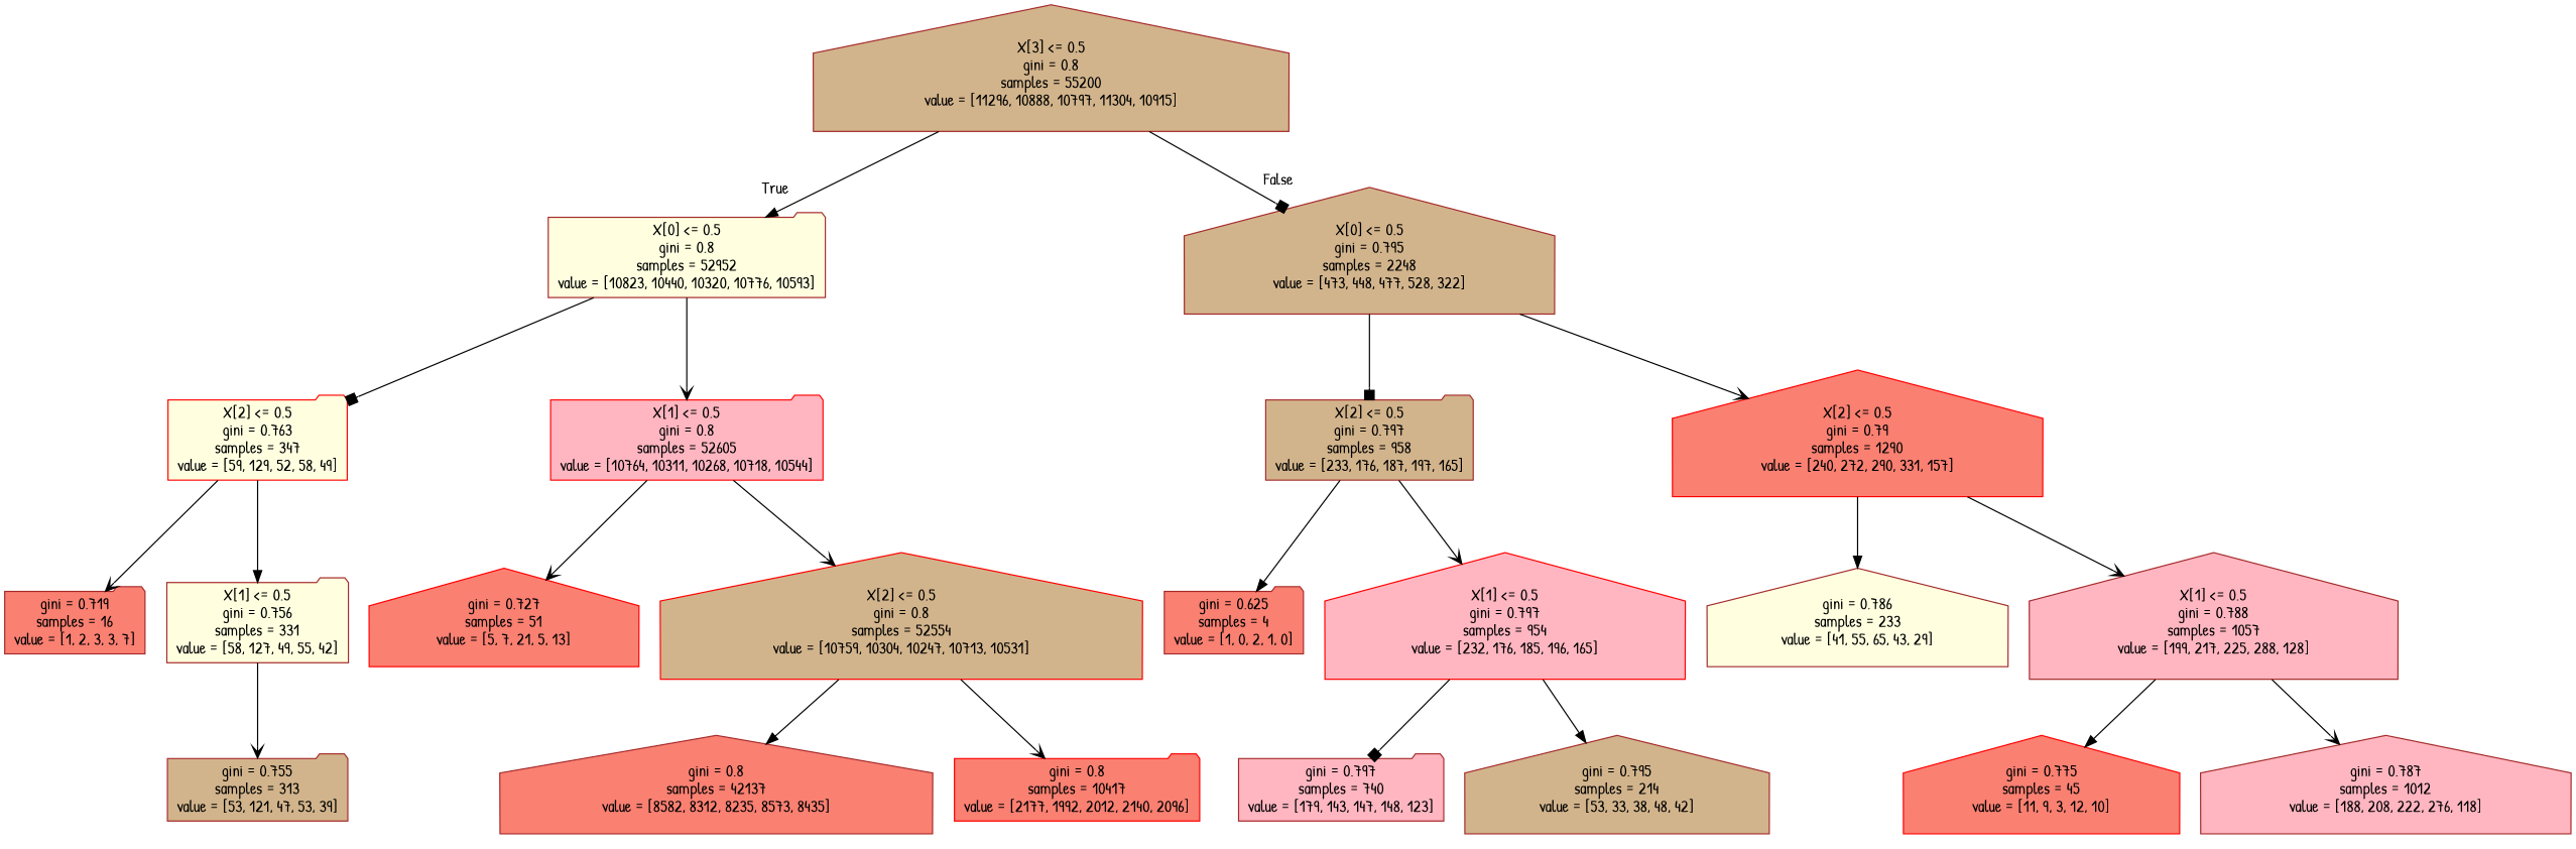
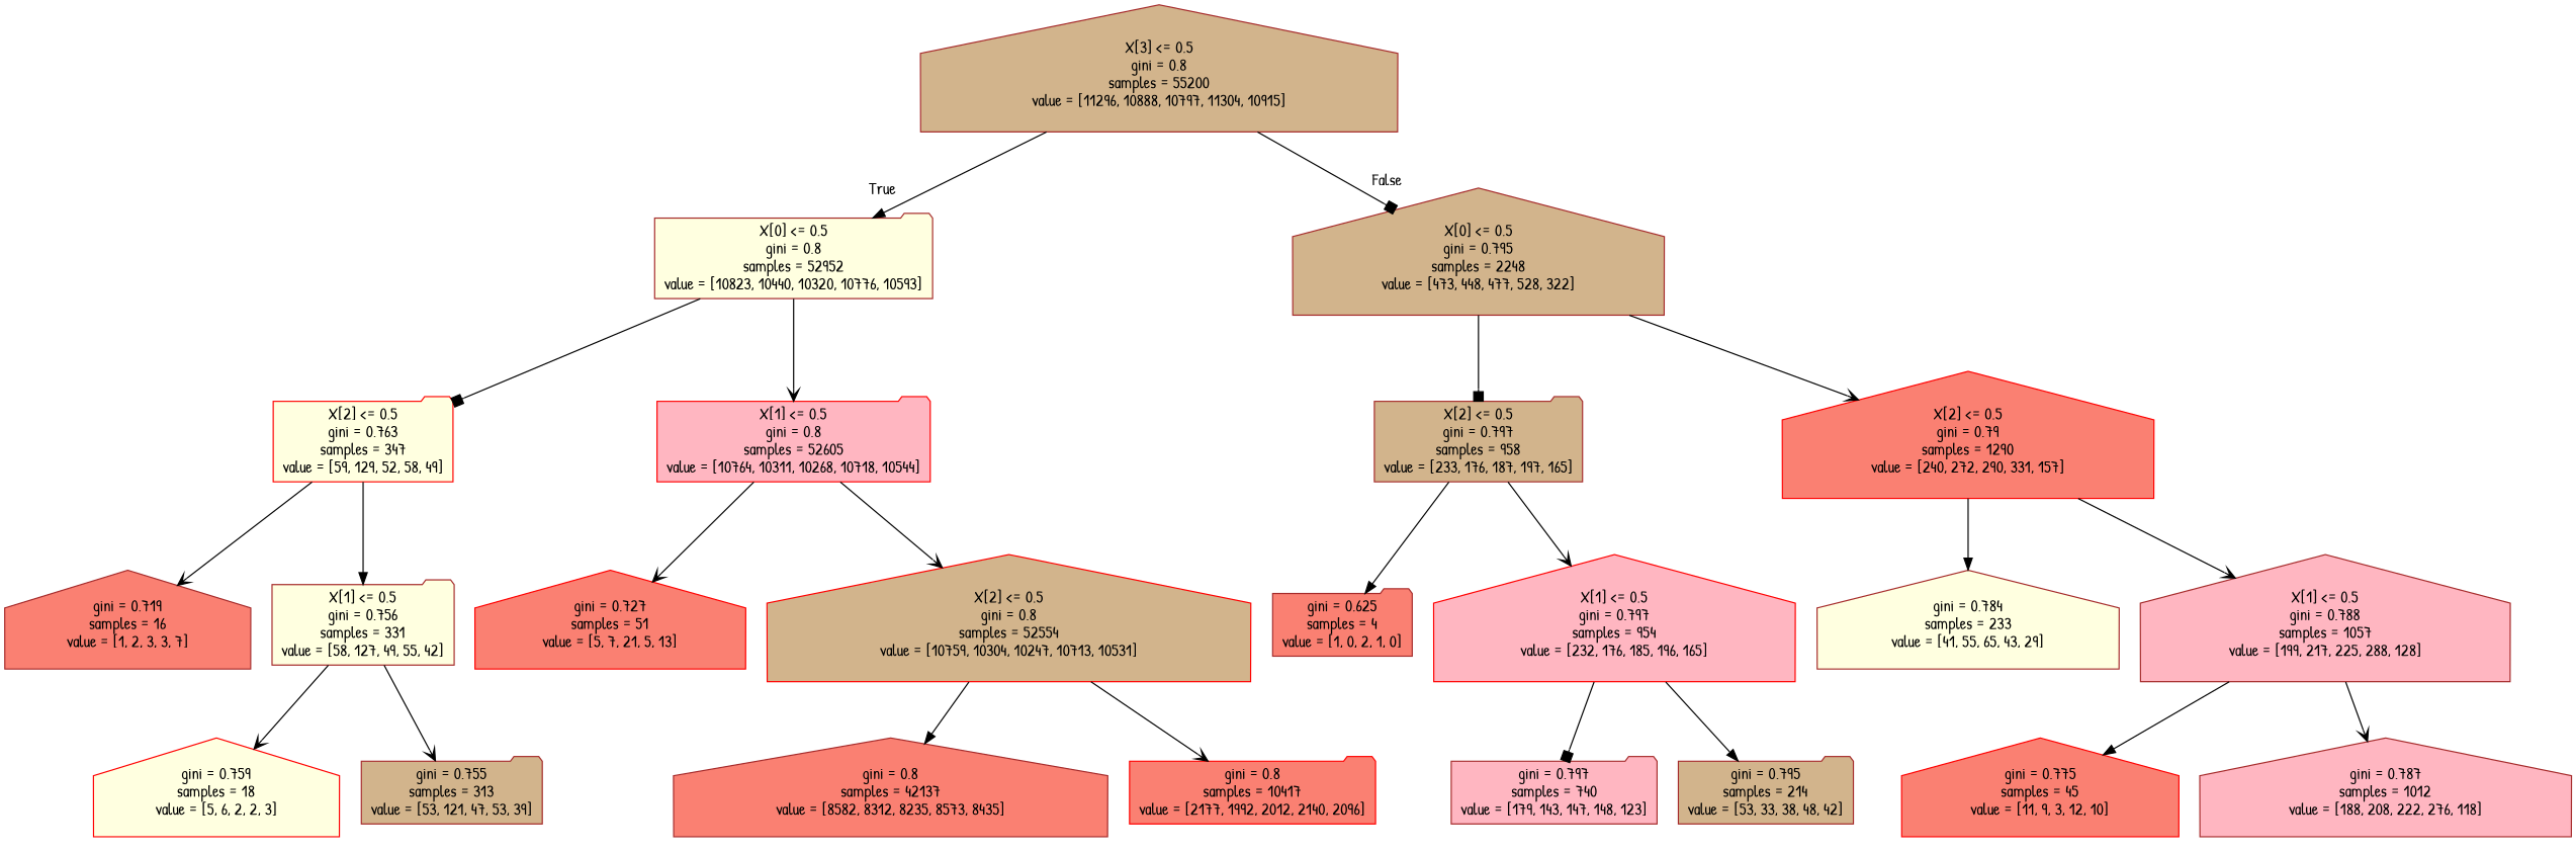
  digraph {
    fontname="Patrick Hand"
    node [color=brown fillcolor=salmon fontname="Patrick Hand" shape=house style=filled]
    edge [arrowhead=vee fontname="Patrick Hand"]
    n1 [fillcolor=tan label="X[3] <= 0.5\ngini = 0.8\nsamples = 55200\nvalue = [11296, 10888, 10797, 11304, 10915]"]
    n2 [fillcolor=lightyellow label="X[0] <= 0.5\ngini = 0.8\nsamples = 52952\nvalue = [10823, 10440, 10320, 10776, 10593]" shape=folder]
    n3 [fillcolor=tan label="X[0] <= 0.5\ngini = 0.795\nsamples = 2248\nvalue = [473, 448, 477, 528, 322]"]
    n4 [color=red fillcolor=lightyellow label="X[2] <= 0.5\ngini = 0.763\nsamples = 347\nvalue = [59, 129, 52, 58, 49]" shape=folder]
    n5 [color=red fillcolor=lightpink label="X[1] <= 0.5\ngini = 0.8\nsamples = 52605\nvalue = [10764, 10311, 10268, 10718, 10544]" shape=folder]
    n6 [fillcolor=tan label="X[2] <= 0.5\ngini = 0.797\nsamples = 958\nvalue = [233, 176, 187, 197, 165]" shape=folder]
    n7 [color=red label="X[2] <= 0.5\ngini = 0.79\nsamples = 1290\nvalue = [240, 272, 290, 331, 157]"]
-   n8 [label="gini = 0.719\nsamples = 16\nvalue = [1, 2, 3, 3, 7]" shape=folder]
+   n8 [label="gini = 0.719\nsamples = 16\nvalue = [1, 2, 3, 3, 7]"]
    n9 [fillcolor=lightyellow label="X[1] <= 0.5\ngini = 0.756\nsamples = 331\nvalue = [58, 127, 49, 55, 42]" shape=folder]
    n10 [color=red label="gini = 0.727\nsamples = 51\nvalue = [5, 7, 21, 5, 13]"]
    n11 [color=red fillcolor=tan label="X[2] <= 0.5\ngini = 0.8\nsamples = 52554\nvalue = [10759, 10304, 10247, 10713, 10531]"]
+   n12 [color=red fillcolor=lightyellow label="gini = 0.759\nsamples = 18\nvalue = [5, 6, 2, 2, 3]"]
    n13 [fillcolor=tan label="gini = 0.755\nsamples = 313\nvalue = [53, 121, 47, 53, 39]" shape=folder]
    n14 [label="gini = 0.8\nsamples = 42137\nvalue = [8582, 8312, 8235, 8573, 8435]"]
    n15 [color=red label="gini = 0.8\nsamples = 10417\nvalue = [2177, 1992, 2012, 2140, 2096]" shape=folder]
    n16 [label="gini = 0.625\nsamples = 4\nvalue = [1, 0, 2, 1, 0]" shape=folder]
    n17 [color=red fillcolor=lightpink label="X[1] <= 0.5\ngini = 0.797\nsamples = 954\nvalue = [232, 176, 185, 196, 165]"]
-   n18 [fillcolor=lightyellow label="gini = 0.786\nsamples = 233\nvalue = [41, 55, 65, 43, 29]"]
+   n18 [fillcolor=lightyellow label="gini = 0.784\nsamples = 233\nvalue = [41, 55, 65, 43, 29]"]
    n19 [fillcolor=lightpink label="X[1] <= 0.5\ngini = 0.788\nsamples = 1057\nvalue = [199, 217, 225, 288, 128]"]
    n20 [fillcolor=lightpink label="gini = 0.797\nsamples = 740\nvalue = [179, 143, 147, 148, 123]" shape=folder]
-   n21 [fillcolor=tan label="gini = 0.795\nsamples = 214\nvalue = [53, 33, 38, 48, 42]"]
+   n21 [fillcolor=tan label="gini = 0.795\nsamples = 214\nvalue = [53, 33, 38, 48, 42]" shape=folder]
    n22 [color=red label="gini = 0.775\nsamples = 45\nvalue = [11, 9, 3, 12, 10]"]
    n23 [fillcolor=lightpink label="gini = 0.787\nsamples = 1012\nvalue = [188, 208, 222, 276, 118]"]
    n1 -> n2 [arrowhead=normal headlabel=True labelangle=45 labeldistance=2.5]
    n1 -> n3 [arrowhead=box headlabel=False labelangle=-45 labeldistance=2.5]
    n2 -> n4 [arrowhead=box]
    n2 -> n5
    n3 -> n6 [arrowhead=box]
    n3 -> n7
    n4 -> n8
    n4 -> n9 [arrowhead=normal]
    n5 -> n10
    n5 -> n11
    n6 -> n16 [arrowhead=normal]
    n6 -> n17
    n7 -> n18 [arrowhead=normal]
    n7 -> n19
+   n9 -> n12
    n9 -> n13
    n11 -> n14 [arrowhead=normal]
    n11 -> n15
    n17 -> n20 [arrowhead=box]
    n17 -> n21 [arrowhead=normal]
    n19 -> n22 [arrowhead=normal]
    n19 -> n23
  }
